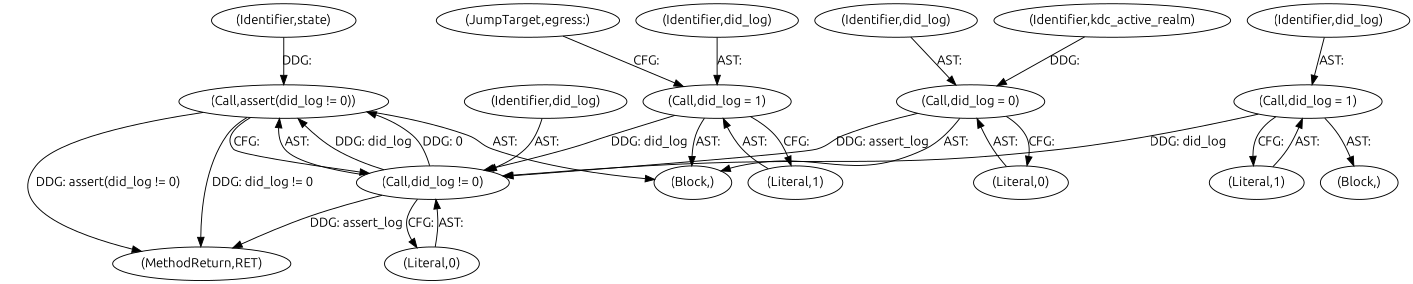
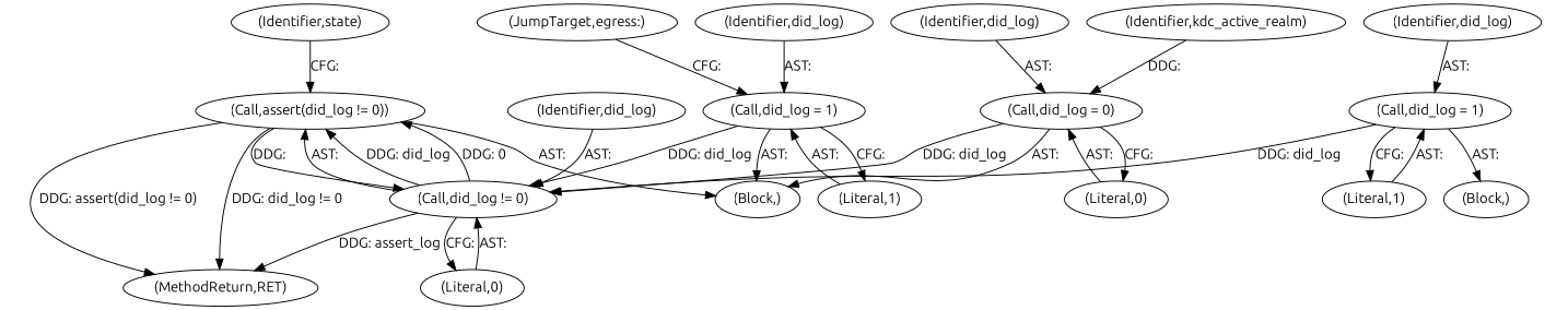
  digraph {
    fontname=Ubuntu
    node [fontname=Ubuntu]
    edge [fontname=Ubuntu]
    n1 [label="(Call,assert(did_log != 0))"]
    n2 [label="(Call,did_log != 0)"]
    n3 [label="(MethodReturn,RET)"]
    n4 [label="(Block,)"]
    n5 [label="(Literal,0)"]
    n6 [label="(Call,did_log = 1)"]
    n7 [label="(Literal,1)"]
    n8 [label="(Call,did_log = 0)"]
    n9 [label="(Literal,0)"]
    n10 [label="(Call,did_log = 1)"]
    n11 [label="(Literal,1)"]
    n12 [label="(Block,)"]
    n13 [label="(JumpTarget,egress:)"]
    n14 [label="(Identifier,did_log)"]
    n15 [label="(Identifier,did_log)"]
    n16 [label="(Identifier,did_log)"]
    n17 [label="(Identifier,state)"]
    n18 [label="(Identifier,did_log)"]
    n19 [label="(Identifier,kdc_active_realm)"]
-   n1 -> n2 [label="CFG: "]
+   n1 -> n2 [label="DDG: "]
    n1 -> n3 [label="DDG: assert(did_log != 0)"]
    n1 -> n3 [label="DDG: did_log != 0"]
    n1 -> n4 [label="AST: "]
    n2 -> n1 [label="AST: "]
    n2 -> n1 [label="DDG: did_log"]
    n2 -> n1 [label="DDG: 0"]
    n2 -> n3 [label="DDG: assert_log"]
    n2 -> n5 [label="CFG: "]
    n5 -> n2 [label="AST: "]
    n6 -> n2 [label="DDG: did_log"]
    n6 -> n4 [label="AST: "]
    n6 -> n7 [label="CFG: "]
    n7 -> n6 [label="AST: "]
-   n8 -> n2 [label="DDG: assert_log"]
+   n8 -> n2 [label="DDG: did_log"]
    n8 -> n4 [label="AST: "]
    n8 -> n9 [label="CFG: "]
    n9 -> n8 [label="AST: "]
    n10 -> n2 [label="DDG: did_log"]
    n10 -> n11 [label="CFG: "]
    n10 -> n12 [label="AST: "]
    n11 -> n10 [label="AST: "]
    n13 -> n6 [label="CFG: "]
    n14 -> n2 [label="AST: "]
    n15 -> n10 [label="AST: "]
    n16 -> n6 [label="AST: "]
-   n17 -> n1 [label="DDG: "]
+   n17 -> n1 [label="CFG: "]
    n18 -> n8 [label="AST: "]
    n19 -> n8 [label="DDG: "]
  }
